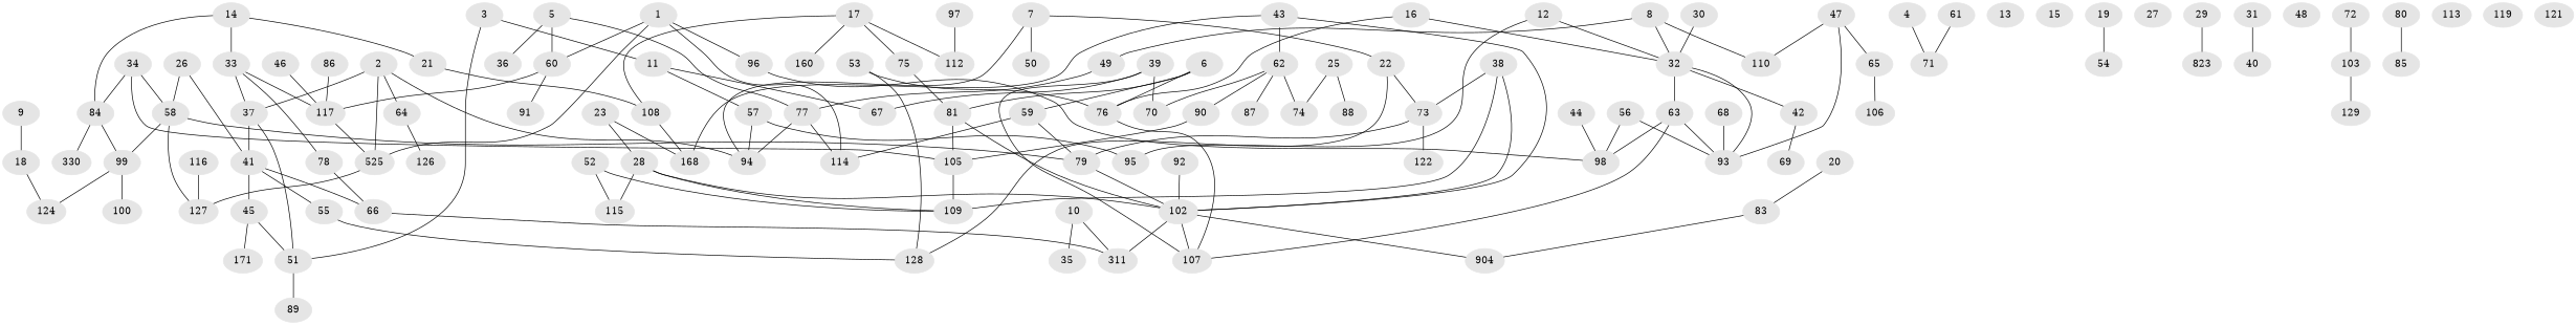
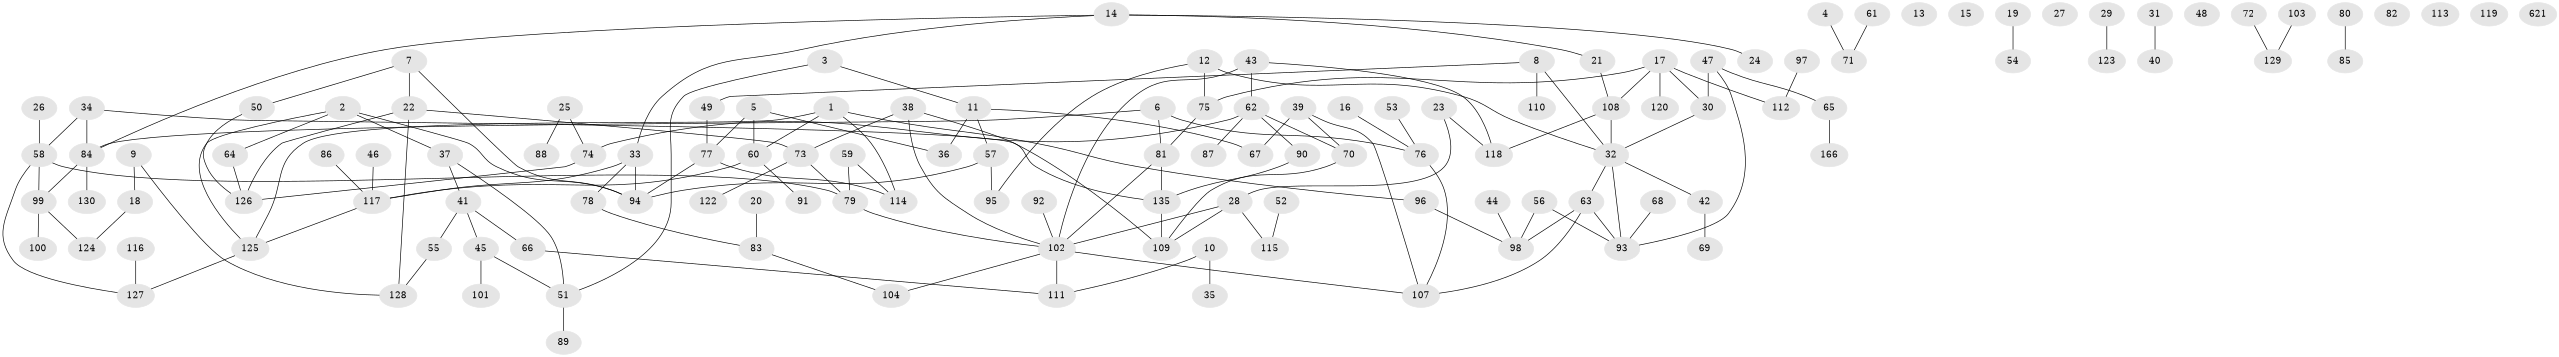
  graph {
    node [color=gray90 style=filled]
    1
    60
    96
    114
-   125 [label=525]
+   125
    117
    91
    98
    127
    2
    37
    64
    94
    51
    41
    126
    3
    11
    36
    57
    67
    89
    4
    71
    5
    77
    6
    76
    81
    84
    107
-   105
+   105 [label=135]
    102
    99
-   130 [label=330]
+   130
    7
    22
    50
    73
    128
    8
    32
    49
    110
    12
    75
    95
    42
    63
    93
    9
    18
    124
    10
    35
-   111 [label=311]
+   111
    13
    14
    21
+   24
    33
    108
    78
    15
    16
    17
    30
    112
-   120 [label=160]
-   118 [label=168]
+   120
+   118
    19
    54
    20
    83
-   104 [label=904]
+   104
    79
    122
    23
    28
    109
    115
    25
    74
    88
    26
    58
    45
    55
    66
    27
    29
-   123 [label=823]
+   123
    31
    40
    69
    34
    38
    39
    70
-   101 [label=171]
+   101
    43
    62
    87
    90
    44
    46
    47
    65
-   106
+   106 [label=166]
    48
    52
    53
    56
    100
    59
    61
    68
    72
    129
    80
    85
+   82
    86
    92
    97
    103
    113
    116
    119
-   121
+   121 [label=621]
    1 -- 60
    1 -- 96
    1 -- 114
    1 -- 125
    60 -- 117
    60 -- 91
    96 -- 98
    125 -- 127
    117 -- 125
    2 -- 125
    2 -- 37
    2 -- 64
    2 -- 94
    37 -- 51
    37 -- 41
    64 -- 126
    51 -- 89
    41 -- 45
    41 -- 55
    41 -- 66
    3 -- 51
    3 -- 11
+   11 -- 36
    11 -- 57
    11 -- 67
    57 -- 94
    57 -- 95
    4 -- 71
    5 -- 60
    5 -- 36
    5 -- 77
    77 -- 114
    77 -- 94
    6 -- 76
    6 -- 81
-   6 -- 59
+   6 -- 84
    76 -- 107
    81 -- 105
    81 -- 102
    84 -- 99
    84 -- 130
    105 -- 109
    102 -- 107
    102 -- 111
    102 -- 104
    99 -- 124
    99 -- 100
    7 -- 94
    7 -- 22
    7 -- 50
+   22 -- 126
    22 -- 73
    22 -- 128
+   50 -- 126
    73 -- 79
    73 -- 122
    8 -- 32
    8 -- 49
    8 -- 110
    32 -- 42
    32 -- 63
    32 -- 93
    49 -- 77
    12 -- 32
+   12 -- 75
    12 -- 95
    75 -- 81
    42 -- 69
    63 -- 98
    63 -- 107
    63 -- 93
    9 -- 18
    18 -- 124
    10 -- 35
    10 -- 111
    14 -- 84
    14 -- 21
+   14 -- 24
    14 -- 33
    21 -- 108
    33 -- 117
-   33 -- 37
+   33 -- 94
    33 -- 78
    108 -- 118
-   78 -- 66
+   78 -- 83
    16 -- 76
-   16 -- 32
+   108 -- 32
    17 -- 75
    17 -- 108
+   17 -- 30
    17 -- 112
    17 -- 120
    30 -- 32
    19 -- 54
    20 -- 83
    83 -- 104
    79 -- 102
    23 -- 118
    23 -- 28
    28 -- 102
    28 -- 109
    28 -- 115
    25 -- 74
    25 -- 88
-   26 -- 41
+   74 -- 126
    26 -- 58
    58 -- 127
    58 -- 99
    58 -- 79
    45 -- 51
    45 -- 101
    55 -- 128
    66 -- 111
    29 -- 123
    31 -- 40
    34 -- 84
    34 -- 105
    34 -- 58
    38 -- 102
    38 -- 73
    38 -- 109
    39 -- 67
    39 -- 107
    39 -- 70
-   52 -- 109
+   70 -- 109
    43 -- 102
    43 -- 118
    43 -- 62
    62 -- 74
    62 -- 70
    62 -- 87
    62 -- 90
    90 -- 105
    44 -- 98
    46 -- 117
-   47 -- 110
+   47 -- 30
    47 -- 93
    47 -- 65
    65 -- 106
    52 -- 115
    53 -- 76
-   53 -- 128
+   9 -- 128
    56 -- 98
    56 -- 93
    59 -- 114
    59 -- 79
    61 -- 71
    68 -- 93
-   72 -- 103
+   72 -- 129
    80 -- 85
    86 -- 117
    92 -- 102
    97 -- 112
    103 -- 129
    116 -- 127
  }
